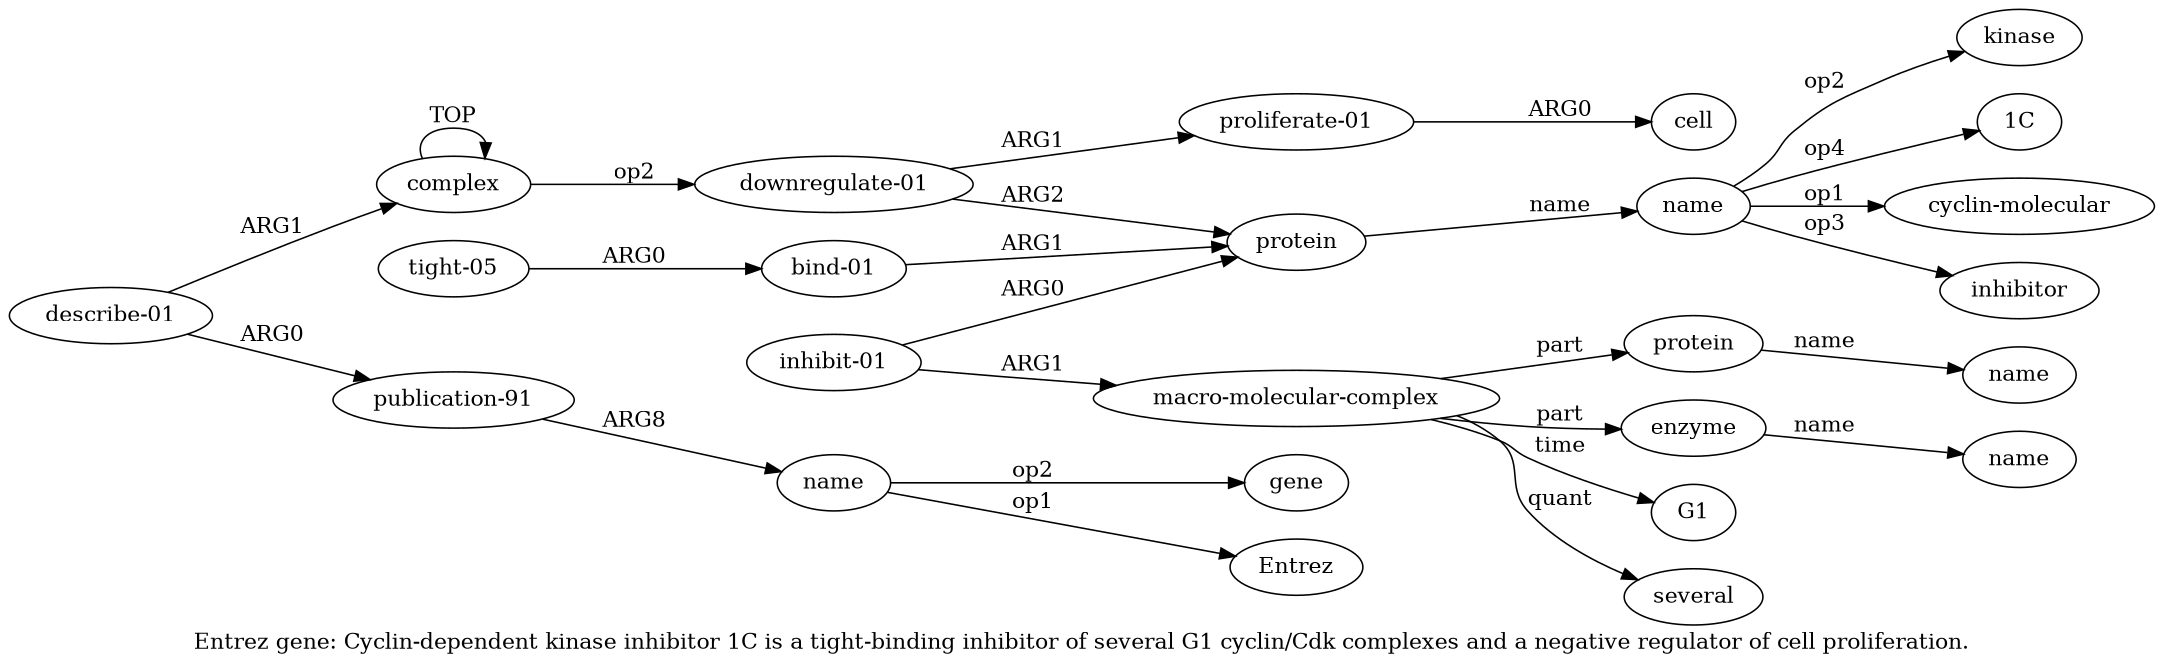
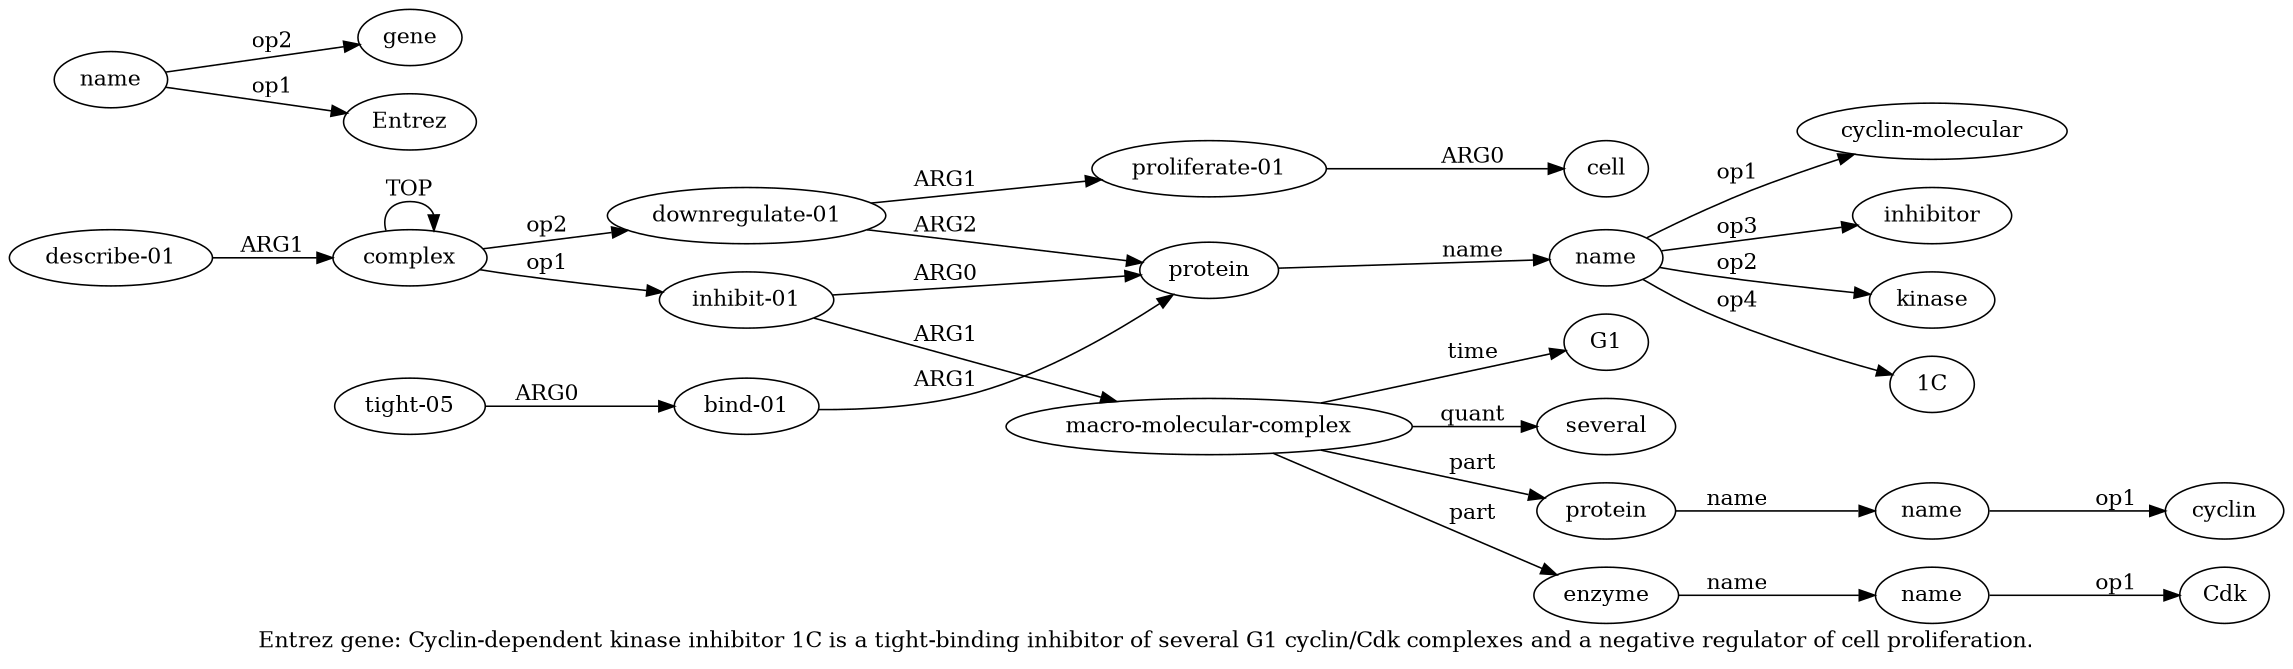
  digraph {
    label="Entrez gene: Cyclin-dependent kinase inhibitor 1C is a tight-binding inhibitor of several G1 cyclin/Cdk complexes and a negative regulator of cell proliferation."
    rankdir=LR
    node [color=black gold_ind=-1 gold_label=name test_ind=-1 test_label=name]
    edge [color=black gold_label=op1 test_label=op1]
    n1 [gold_label="cyclin-dependent" label="cyclin-molecular" test_label="cyclin-dependent"]
    n2 [gold_label=gene label=gene test_label=gene]
    n3 [gold_label=inhibitor label=inhibitor test_label=inhibitor]
    n4 [gold_label=G1 label=G1 test_label=G1]
    n5 [gold_ind=15 gold_label="describe-01" label="describe-01" test_ind=15 test_label="describe-01"]
-   n6 [gold_ind=16 gold_label="publication-91" label="publication-91" test_ind=16 test_label="publication-91"]
    n7 [gold_ind=0 gold_label=and label=complex test_ind=0 test_label=and]
    n8 [gold_ind=17 label=name test_ind=17]
    n9 [gold_ind=12 gold_label="downregulate-01" label="downregulate-01" test_ind=12 test_label="downregulate-01"]
    n10 [gold_ind=1 gold_label="inhibit-01" label="inhibit-01" test_ind=1 test_label="inhibit-01"]
    n11 [gold_label=Entrez label=Entrez test_label=Entrez]
    n12 [gold_ind=13 gold_label="proliferate-01" label="proliferate-01" test_ind=13 test_label="proliferate-01"]
    n13 [gold_ind=2 gold_label=protein label=protein test_ind=2 test_label=protein]
    n14 [gold_ind=6 gold_label="macro-molecular-complex" label="macro-molecular-complex" test_ind=6 test_label="macro-molecular-complex"]
    n15 [gold_ind=14 gold_label=cell label=cell test_ind=14 test_label=cell]
    n16 [gold_ind=11 gold_label=several label=several test_ind=11 test_label=several]
    n17 [gold_ind=10 label=name test_ind=10]
+   n18 [gold_label=Cdk label=Cdk test_label=Cdk]
    n19 [gold_ind=3 label=name test_ind=3]
    n20 [gold_label=kinase label=kinase test_label=kinase]
    n21 [gold_label="1C" label="1C" test_label="1C"]
    n22 [gold_ind=7 gold_label=protein label=protein test_ind=7 test_label=protein]
    n23 [gold_ind=9 gold_label=enzyme label=enzyme test_ind=9 test_label=enzyme]
    n24 [gold_ind=8 label=name test_ind=8]
    n25 [gold_ind=5 gold_label="tight-05" label="tight-05" test_ind=5 test_label="tight-05"]
    n26 [gold_ind=4 gold_label="bind-01" label="bind-01" test_ind=4 test_label="bind-01"]
-   n5 -> n6 [gold_label=ARG0 label=ARG0 test_label=ARG0]
+   n27 [gold_label=cyclin label=cyclin test_label=cyclin]
    n5 -> n7 [gold_label=ARG1 label=ARG1 test_label=ARG1]
-   n6 -> n8 [gold_label=ARG8 label=ARG8 test_label=ARG8]
    n7 -> n7 [gold_label=TOP label=TOP test_label=TOP]
    n7 -> n9 [gold_label=op2 label=op2 test_label=op2]
+   n7 -> n10 [label=op1]
    n8 -> n2 [gold_label=op2 label=op2 test_label=op2]
    n8 -> n11 [label=op1]
    n9 -> n12 [gold_label=ARG1 label=ARG1 test_label=ARG1]
    n9 -> n13 [gold_label=ARG2 label=ARG2 test_label=ARG2]
    n10 -> n13 [gold_label=ARG0 label=ARG0 test_label=ARG0]
    n10 -> n14 [gold_label=ARG1 label=ARG1 test_label=ARG1]
    n12 -> n15 [gold_label=ARG0 label=ARG0 test_label=ARG0]
    n13 -> n19 [gold_label=name label=name test_label=name]
    n14 -> n4 [gold_label=time label=time test_label=time]
    n14 -> n16 [gold_label=quant label=quant test_label=quant]
    n14 -> n22 [gold_label=part label=part test_label=part]
    n14 -> n23 [gold_label=part label=part test_label=part]
+   n17 -> n18 [label=op1]
    n19 -> n1 [label=op1]
    n19 -> n3 [gold_label=op3 label=op3 test_label=op3]
    n19 -> n20 [gold_label=op2 label=op2 test_label=op2]
    n19 -> n21 [gold_label=op4 label=op4 test_label=op4]
    n22 -> n24 [gold_label=name label=name test_label=name]
    n23 -> n17 [gold_label=name label=name test_label=name]
+   n24 -> n27 [label=op1]
    n25 -> n26 [gold_label=ARG0 label=ARG0 test_label=ARG0]
    n26 -> n13 [gold_label=ARG1 label=ARG1 test_label=ARG1]
  }
